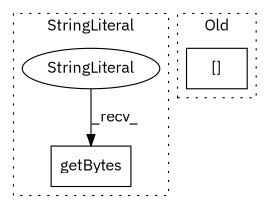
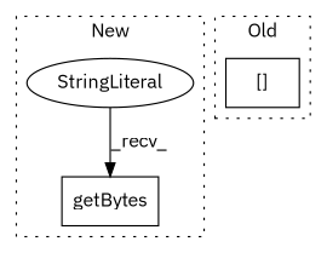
  digraph {
    fontname="IBM Plex Sans"
    node [shape=box fontname="IBM Plex Sans"]
    n1 [a=32 l=10 label=getBytes s=3896]
    n2 [a=45 l=7 label=StringLiteral s=3888 shape=ellipse]
    n3 [a=2 l="8,1" label="[]" s="3927,3952"]
    subgraph cluster_1 {
-     label=StringLiteral
+     label=New
      style=dotted
      n1
      n2
    }
    subgraph cluster_2 {
      label=Old
      style=dotted
      n3
    }
    n2 -> n1 [label=_recv_ fontname="IBM Plex Sans"]
  }
